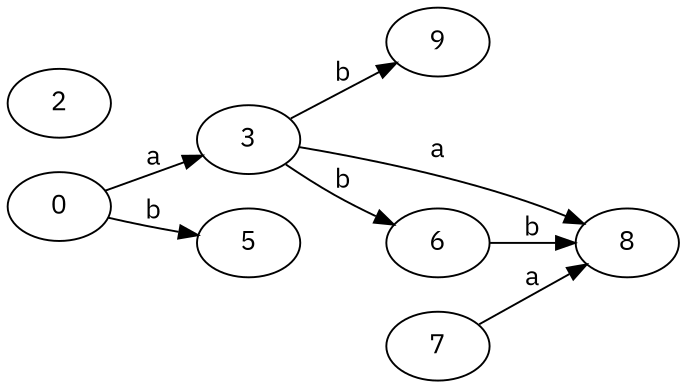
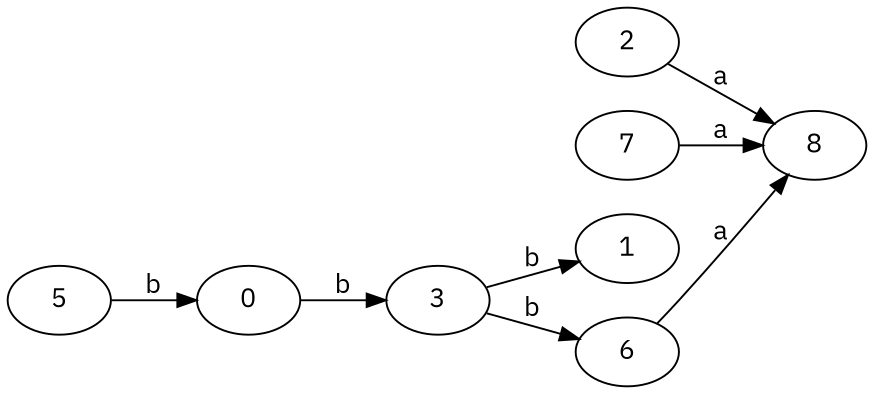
  strict digraph {
    fontname="IBM Plex Sans"
    rankdir=LR
    node [fontname="IBM Plex Sans"]
    edge [fontname="IBM Plex Sans"]
    0
    3
    5
-   1 [label=9]
+   1
    n5 [label=8]
    6
    2
    7
-   0 -> 3 [label=a]
-   0 -> 5 [label=b]
+   0 -> 3 [label=b]
+   5 -> 0 [label=b]
    3 -> 1 [label=b]
-   3 -> n5 [label=a]
+   2 -> n5 [label=a]
    3 -> 6 [label=b]
-   6 -> n5 [label=b]
+   6 -> n5 [label=a]
    7 -> n5 [label=a]
  }
